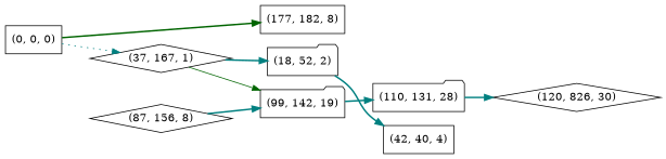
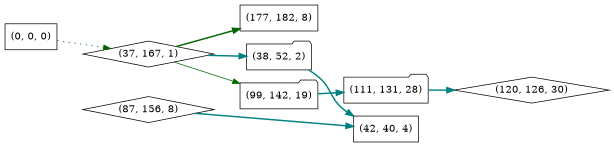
  digraph {
    rankdir=LR
    node [shape=diamond]
    edge [color=teal style=bold]
    "(37, 167, 1)"
    "(0, 0, 0)" [shape=box]
    "(177, 182, 8)" [shape=box]
-   "(38, 52, 2)" [shape=folder label="(18, 52, 2)"]
+   "(38, 52, 2)" [shape=folder]
    "(99, 142, 19)" [shape=folder]
    n6 [label="(42, 40, 4)" shape=box]
    "(87, 156, 8)"
-   "(110, 131, 28)" [shape=folder]
-   "(120, 126, 30)" [label="(120, 826, 30)"]
+   "(110, 131, 28)" [shape=folder label="(111, 131, 28)"]
+   "(120, 126, 30)"
    "(37, 167, 1)" -> "(38, 52, 2)"
    "(37, 167, 1)" -> "(99, 142, 19)" [color=darkgreen style=solid]
-   "(0, 0, 0)" -> "(37, 167, 1)" [style=dotted]
-   "(0, 0, 0)" -> "(177, 182, 8)" [color=darkgreen]
+   "(0, 0, 0)" -> "(37, 167, 1)" [color=darkgreen style=dotted]
+   "(37, 167, 1)" -> "(177, 182, 8)" [color=darkgreen]
    "(38, 52, 2)" -> n6
    "(99, 142, 19)" -> "(110, 131, 28)"
-   "(87, 156, 8)" -> "(99, 142, 19)"
+   "(87, 156, 8)" -> n6
    "(110, 131, 28)" -> "(120, 126, 30)"
  }
